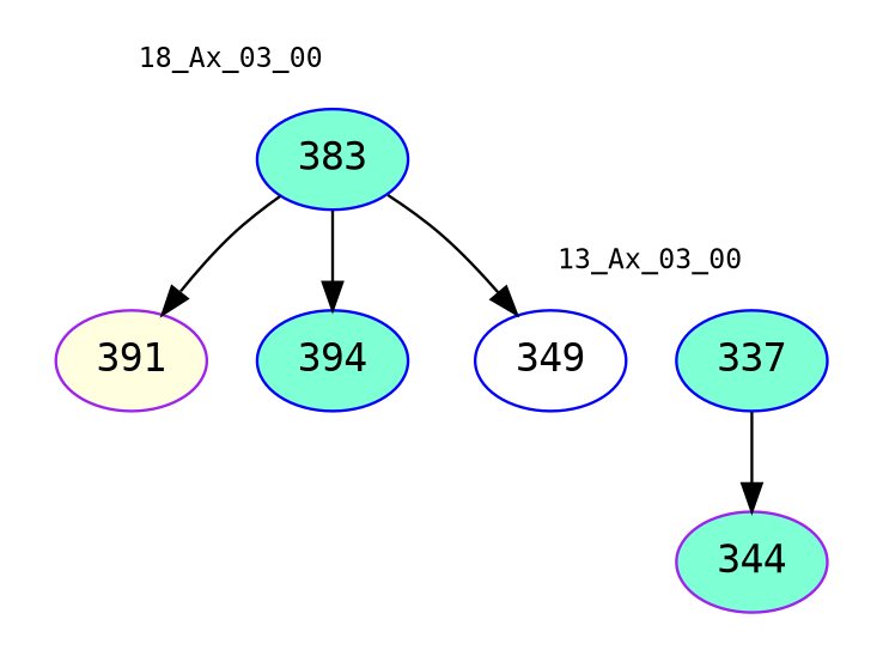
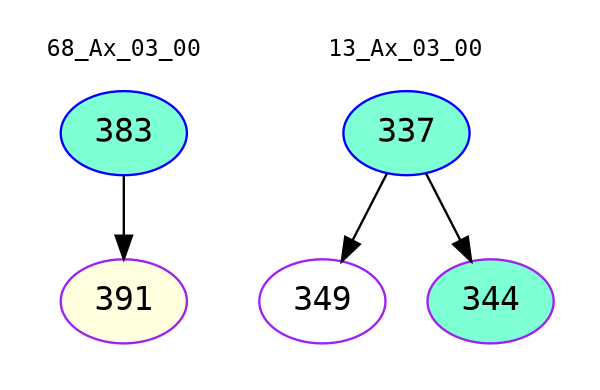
  digraph {
    fontname="DejaVu Sans Mono"
    node [color=blue fillcolor=aquamarine fontname="DejaVu Sans Mono" style=filled]
    edge [color=black fontname="DejaVu Sans Mono" style=solid]
    n1 [label=383]
    n2 [color=purple fillcolor=lightyellow label=391]
-   n3 [label=394]
    n4 [label=337]
-   n5 [fillcolor=white label=349]
+   n5 [color=purple fillcolor=white label=349]
    n6 [color=purple label=344]
    subgraph cluster_1 {
      color=white
      fontsize=10
-     label="18_Ax_03_00"
+     label="68_Ax_03_00"
      n1
      n2
-     n3
    }
    subgraph cluster_2 {
      color=white
      fontsize=10
      label="13_Ax_03_00"
      n4
      n5
      n6
    }
    n1 -> n2
-   n1 -> n3
-   n1 -> n5
+   n4 -> n5
    n4 -> n6
  }
